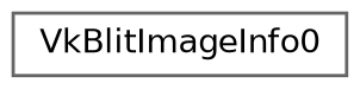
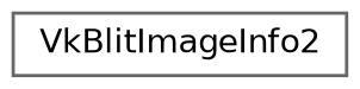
  digraph {
    rankdir=LR
-   n1 [color=grey40 fillcolor=white fontname=Helvetica fontsize=10 height=0.2 label=VkBlitImageInfo0 shape=box style=filled width=0.4]
+   n1 [color=grey40 fillcolor=white fontname=Helvetica fontsize=10 height=0.2 label=VkBlitImageInfo2 shape=box style=filled width=0.4]
  }
